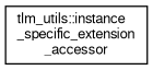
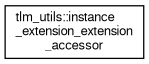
  digraph {
    rankdir=LR
-   n1 [color=black fillcolor=white fontname=FreeSans fontsize=10 height=0.2 label="tlm_utils::instance\l_specific_extension\l_accessor" shape=record style=filled width=0.4]
+   n1 [color=black fillcolor=white fontname=FreeSans fontsize=10 height=0.2 label="tlm_utils::instance\l_extension_extension\l_accessor" shape=record style=filled width=0.4]
  }
